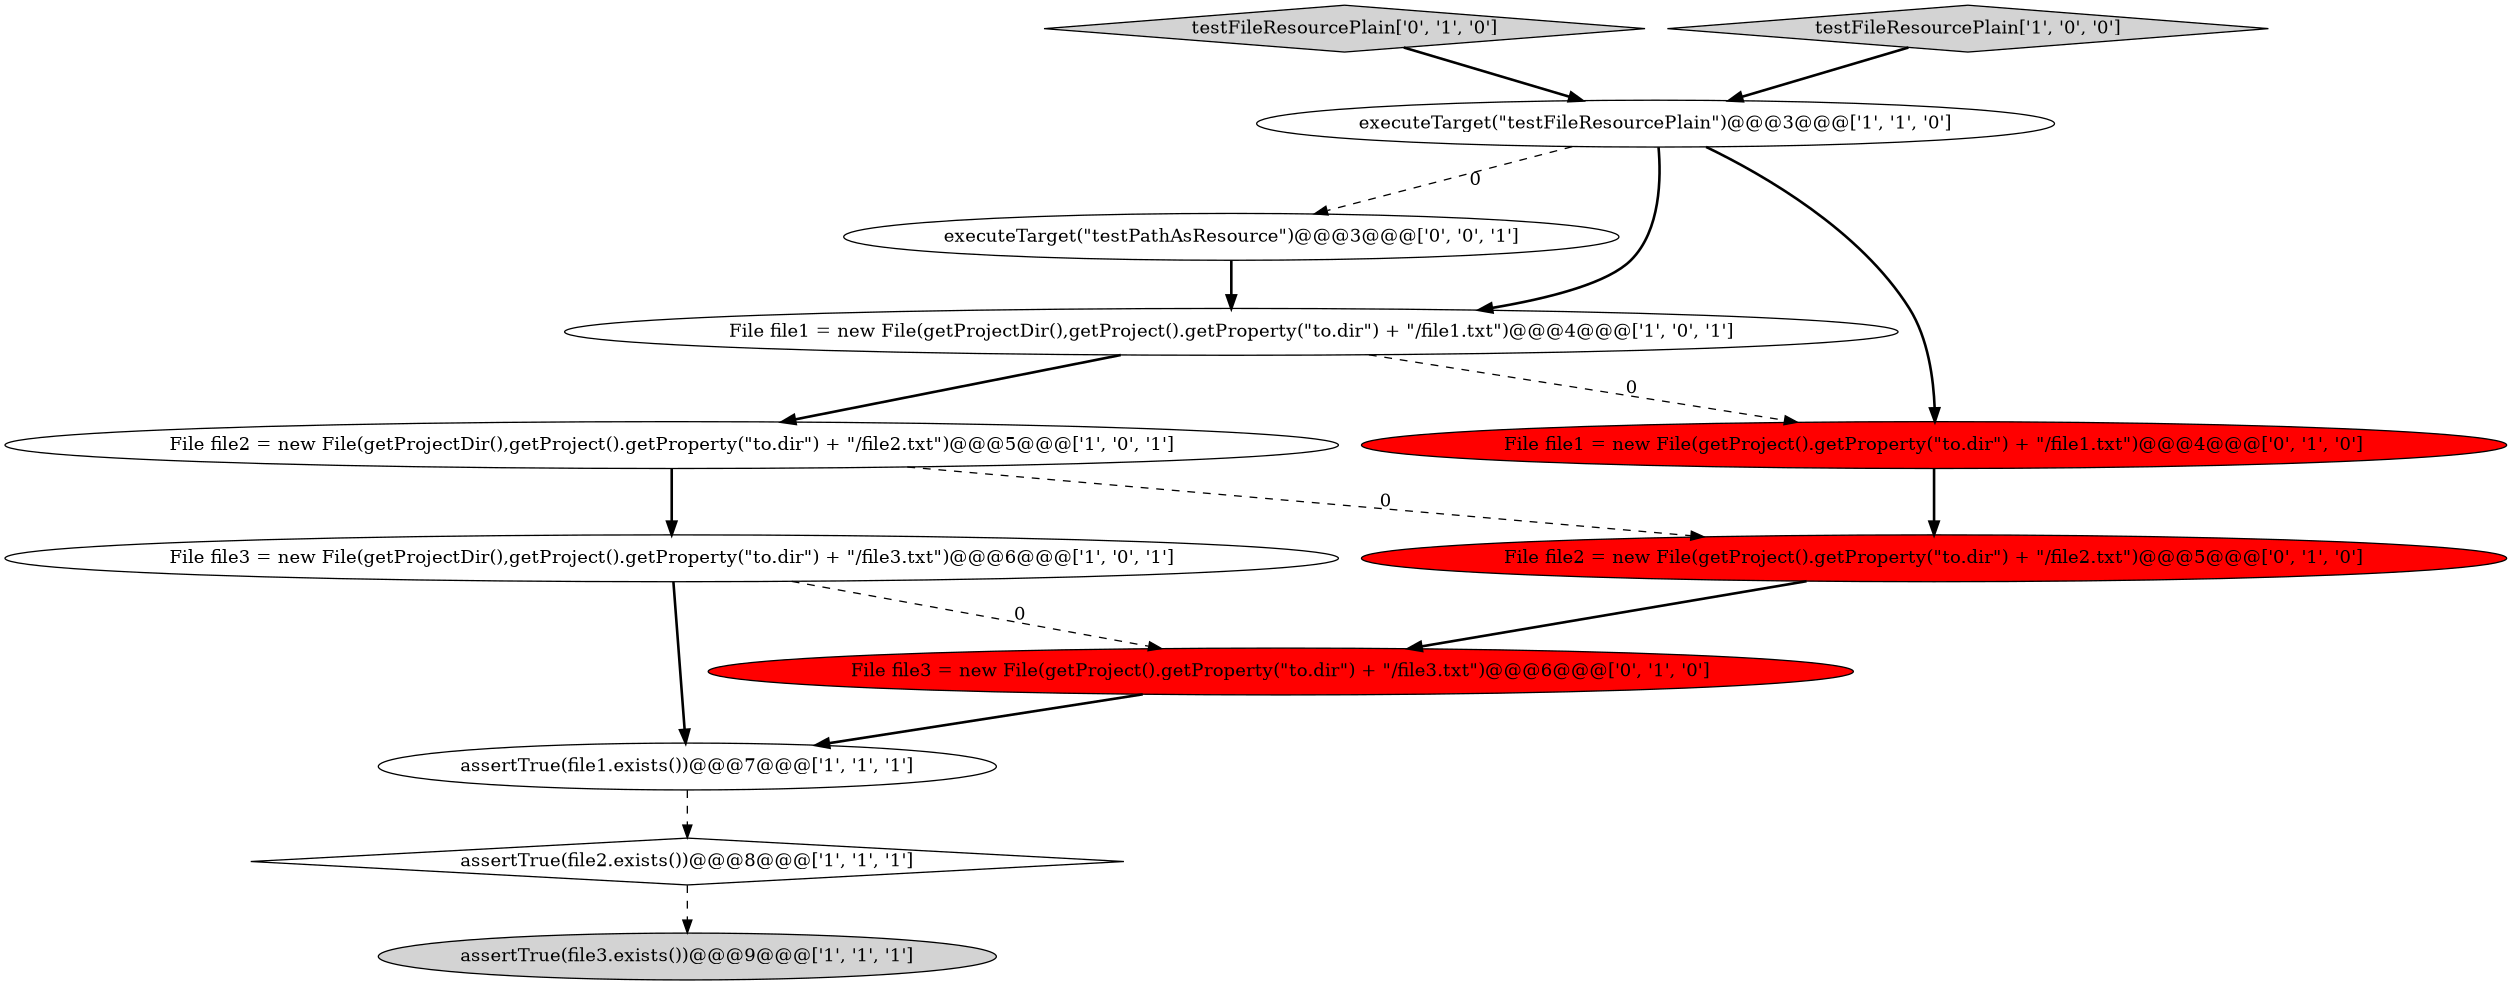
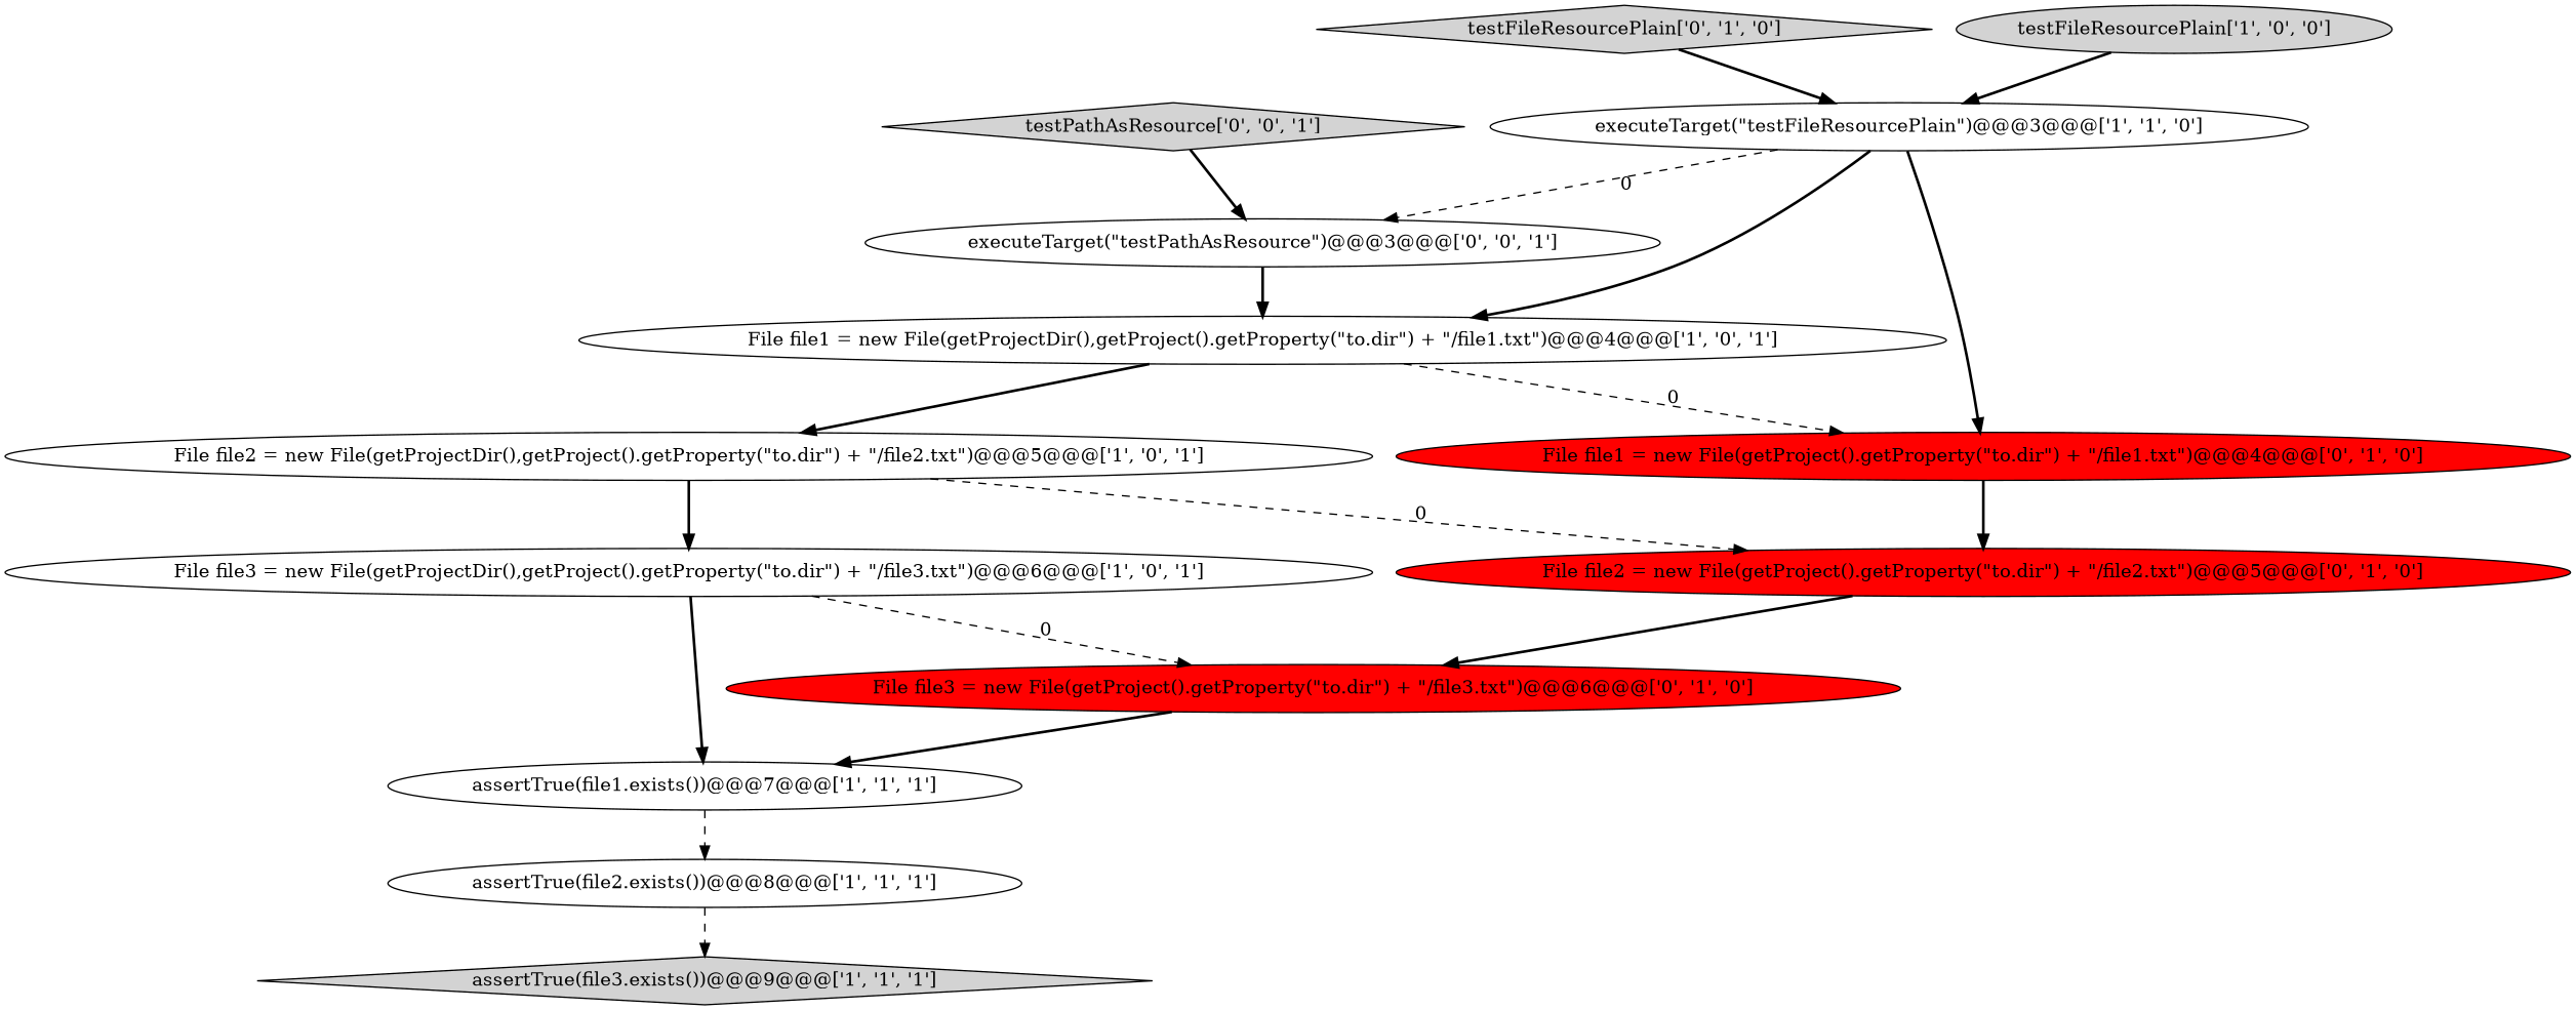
  digraph {
    node [fillcolor=white shape=ellipse style=filled]
    edge [style=bold]
    n1 [label="executeTarget(\"testPathAsResource\")@@@3@@@['0', '0', '1']"]
    n2 [label="File file1 = new File(getProjectDir(),getProject().getProperty(\"to.dir\") + \"/file1.txt\")@@@4@@@['1', '0', '1']"]
    n3 [label="File file2 = new File(getProjectDir(),getProject().getProperty(\"to.dir\") + \"/file2.txt\")@@@5@@@['1', '0', '1']"]
    n4 [fillcolor=red label="File file1 = new File(getProject().getProperty(\"to.dir\") + \"/file1.txt\")@@@4@@@['0', '1', '0']"]
-   n5 [fillcolor=lightgray label="assertTrue(file3.exists())@@@9@@@['1', '1', '1']"]
+   n5 [fillcolor=lightgray label="assertTrue(file3.exists())@@@9@@@['1', '1', '1']" shape=diamond]
    n6 [fillcolor=red label="File file2 = new File(getProject().getProperty(\"to.dir\") + \"/file2.txt\")@@@5@@@['0', '1', '0']"]
    n7 [fillcolor=red label="File file3 = new File(getProject().getProperty(\"to.dir\") + \"/file3.txt\")@@@6@@@['0', '1', '0']"]
    n8 [label="assertTrue(file1.exists())@@@7@@@['1', '1', '1']"]
-   n9 [label="assertTrue(file2.exists())@@@8@@@['1', '1', '1']" shape=diamond]
+   n9 [label="assertTrue(file2.exists())@@@8@@@['1', '1', '1']"]
    n10 [label="File file3 = new File(getProjectDir(),getProject().getProperty(\"to.dir\") + \"/file3.txt\")@@@6@@@['1', '0', '1']"]
+   n11 [fillcolor=lightgray label="testPathAsResource['0', '0', '1']" shape=diamond]
    n12 [label="executeTarget(\"testFileResourcePlain\")@@@3@@@['1', '1', '0']"]
    n13 [fillcolor=lightgray label="testFileResourcePlain['0', '1', '0']" shape=diamond]
-   n14 [fillcolor=lightgray label="testFileResourcePlain['1', '0', '0']" shape=diamond]
+   n14 [fillcolor=lightgray label="testFileResourcePlain['1', '0', '0']"]
    n1 -> n2
    n2 -> n3
    n2 -> n4 [label=0 style=dashed]
    n3 -> n6 [label=0 style=dashed]
    n3 -> n10
    n4 -> n6
    n6 -> n7
    n7 -> n8
    n8 -> n9 [style=dashed]
    n9 -> n5 [style=dashed]
    n10 -> n7 [label=0 style=dashed]
    n10 -> n8
+   n11 -> n1
    n12 -> n1 [label=0 style=dashed]
    n12 -> n2
    n12 -> n4
    n13 -> n12
    n14 -> n12
  }
